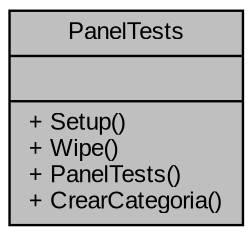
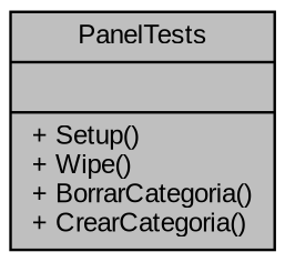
  digraph {
    fontname="Liberation Sans"
-   n1 [color=black fillcolor=grey75 fontcolor=black fontname="Liberation Sans" fontsize=10 height=0.2 label="{PanelTests\n||+ Setup()\l+ Wipe()\l+ PanelTests()\l+ CrearCategoria()\l}" shape=record style=filled width=0.4]
+   n1 [color=black fillcolor=grey75 fontcolor=black fontname="Liberation Sans" fontsize=10 height=0.2 label="{PanelTests\n||+ Setup()\l+ Wipe()\l+ BorrarCategoria()\l+ CrearCategoria()\l}" shape=record style=filled width=0.4]
  }
